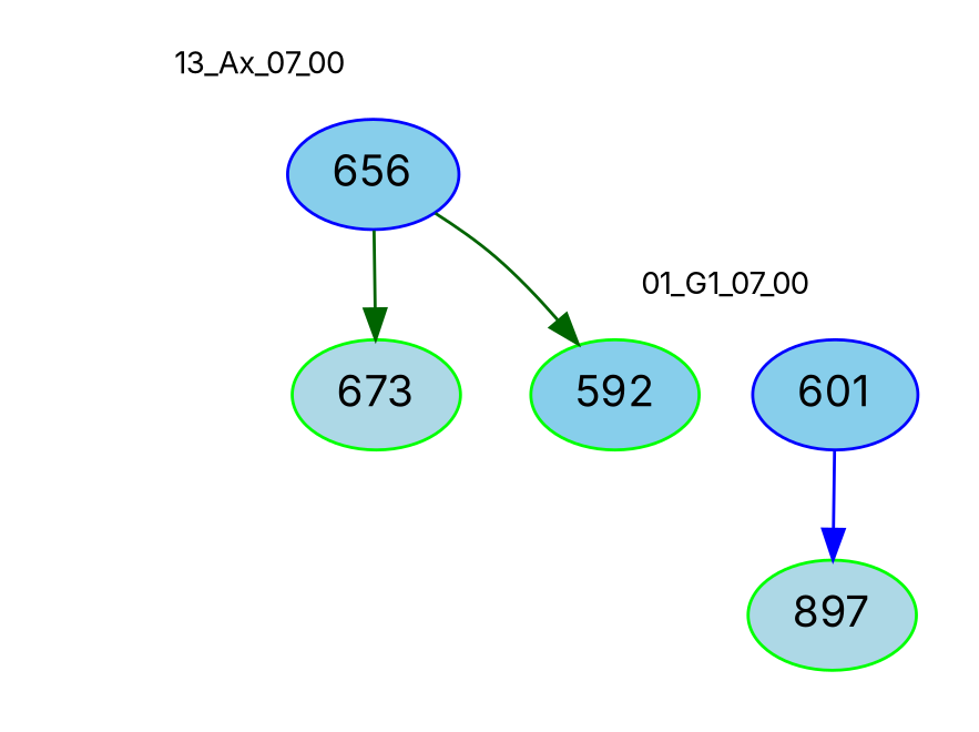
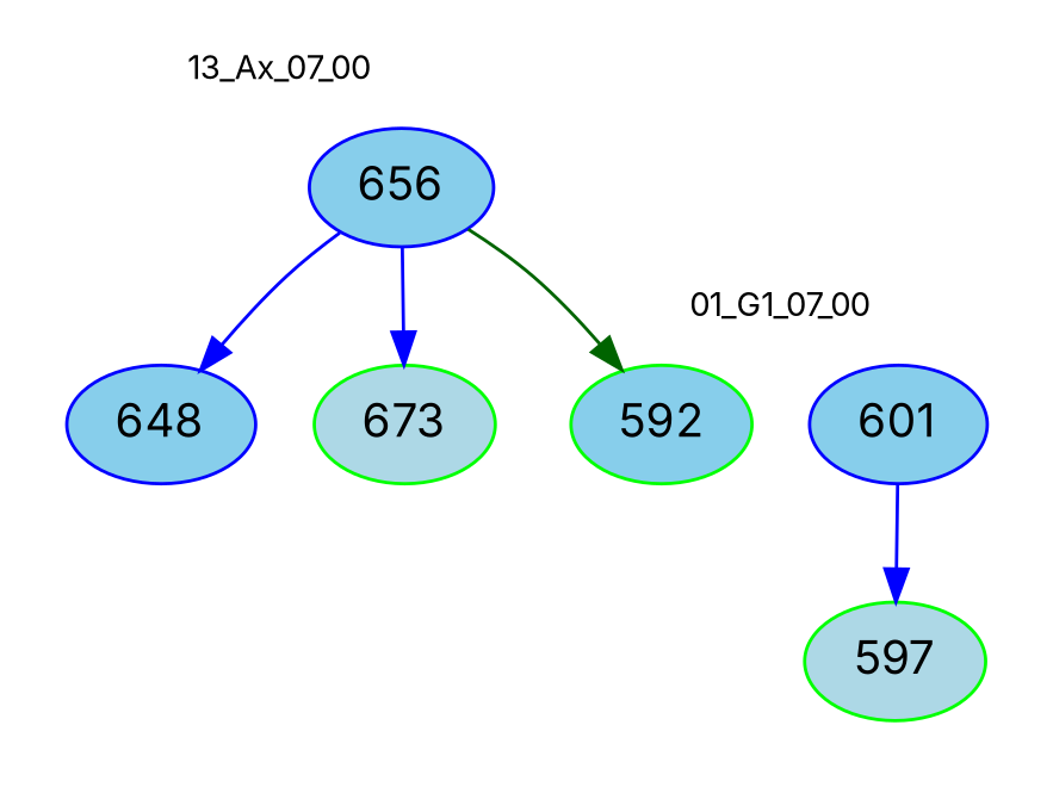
  digraph {
    fontname=Inter
    node [color=blue fillcolor=skyblue fontname=Inter style=filled]
    edge [color=blue fontname=Inter]
    n1 [label=656]
+   n2 [label=648]
    n3 [color=green fillcolor=lightblue label=673]
    n4 [label=601]
    n5 [color=green label=592]
-   n6 [color=green fillcolor=lightblue label=897]
+   n6 [color=green fillcolor=lightblue label=597]
    subgraph cluster_1 {
      color=white
      fontsize=10
      label="13_Ax_07_00"
      n1
+     n2
      n3
    }
    subgraph cluster_2 {
      color=white
      fontsize=10
      label="01_G1_07_00"
      n4
      n5
      n6
    }
-   n1 -> n3 [color=darkgreen]
+   n1 -> n2
+   n1 -> n3
    n1 -> n5 [color=darkgreen]
    n4 -> n6
  }
